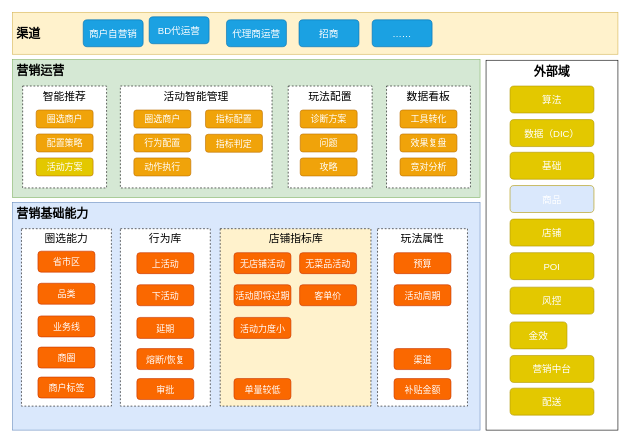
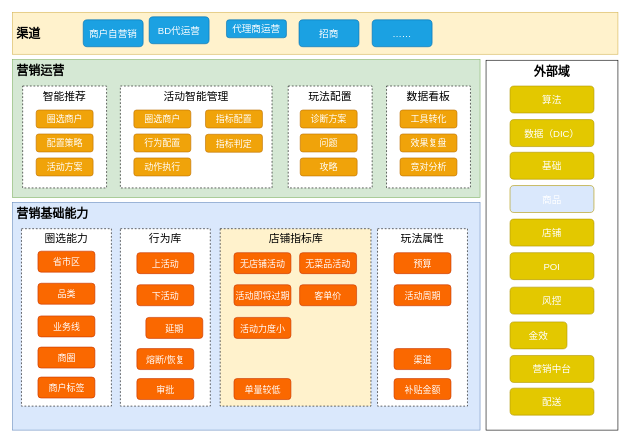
  <mxCell id="0" />
  <mxCell id="1" parent="0" />
  <mxCell id="2" value="渠道" style="rounded=0;whiteSpace=wrap;html=1;fillColor=#fff2cc;strokeColor=#d6b656;fontSize=20;fontStyle=1;align=left;spacingLeft=5;" parent="1" vertex="1"><mxGeometry x="20" y="20" width="1010" height="70" as="geometry" /></mxCell>
  <mxCell id="3" value="商户自营销" style="rounded=1;whiteSpace=wrap;html=1;fontSize=16;align=center;fillColor=#1ba1e2;strokeColor=#006EAF;fontColor=#ffffff;" parent="1" vertex="1"><mxGeometry x="138" y="32.5" width="100" height="45" as="geometry" /></mxCell>
  <mxCell id="4" value="BD代运营" style="rounded=1;whiteSpace=wrap;html=1;fontSize=16;align=center;fillColor=#1ba1e2;strokeColor=#006EAF;fontColor=#ffffff;" parent="1" vertex="1"><mxGeometry x="248" y="27.5" width="100" height="45" as="geometry" /></mxCell>
  <mxCell id="5" value="……" style="rounded=1;whiteSpace=wrap;html=1;fontSize=16;align=center;fillColor=#1ba1e2;strokeColor=#006EAF;fontColor=#ffffff;" parent="1" vertex="1"><mxGeometry x="620" y="32.5" width="100" height="45" as="geometry" /></mxCell>
  <mxCell id="6" value="招商" style="rounded=1;whiteSpace=wrap;html=1;fontSize=16;align=center;fillColor=#1ba1e2;strokeColor=#006EAF;fontColor=#ffffff;" parent="1" vertex="1"><mxGeometry x="498" y="32.5" width="100" height="45" as="geometry" /></mxCell>
- <mxCell id="7" value="代理商运营" style="rounded=1;whiteSpace=wrap;html=1;fontSize=16;align=center;fillColor=#1ba1e2;strokeColor=#006EAF;fontColor=#ffffff;" parent="1" vertex="1"><mxGeometry x="377" y="32.5" width="100" height="45" as="geometry" /></mxCell>
+ <mxCell id="7" value="代理商运营" style="rounded=1;whiteSpace=wrap;html=1;fontSize=16;align=center;fillColor=#1ba1e2;strokeColor=#006EAF;fontColor=#ffffff;" parent="1" vertex="1"><mxGeometry x="377" y="32.5" width="100" height="30" as="geometry" /></mxCell>
  <mxCell id="8" value="营销运营" style="rounded=0;whiteSpace=wrap;html=1;fontSize=20;align=left;fillColor=#d5e8d4;strokeColor=#82b366;fontStyle=1;verticalAlign=top;spacingLeft=5;" parent="1" vertex="1"><mxGeometry x="20" y="99" width="780" height="230" as="geometry" /></mxCell>
  <mxCell id="9" value="营销基础能力" style="rounded=0;whiteSpace=wrap;html=1;fontSize=20;align=left;fillColor=#dae8fc;strokeColor=#6c8ebf;fontStyle=1;verticalAlign=top;spacingLeft=5;" parent="1" vertex="1"><mxGeometry x="20" y="337" width="780" height="380" as="geometry" /></mxCell>
  <mxCell id="10" value="外部域" style="rounded=0;whiteSpace=wrap;html=1;fontSize=20;align=center;verticalAlign=top;fontStyle=1" parent="1" vertex="1"><mxGeometry x="810" y="100" width="220" height="617" as="geometry" /></mxCell>
  <mxCell id="11" value="智能推荐" style="rounded=0;whiteSpace=wrap;html=1;fontSize=18;align=center;verticalAlign=top;dashed=1;" parent="1" vertex="1"><mxGeometry x="37" y="143" width="140" height="170" as="geometry" /></mxCell>
  <mxCell id="12" value="圈选商户" style="rounded=1;whiteSpace=wrap;html=1;fontSize=15;align=center;fillColor=#f0a30a;strokeColor=#BD7000;fontColor=#ffffff;" parent="1" vertex="1"><mxGeometry x="59.5" y="183" width="95" height="30" as="geometry" /></mxCell>
  <mxCell id="13" value="配置策略" style="rounded=1;whiteSpace=wrap;html=1;fontSize=15;align=center;fillColor=#f0a30a;strokeColor=#BD7000;fontColor=#ffffff;" parent="1" vertex="1"><mxGeometry x="59.5" y="223" width="95" height="30" as="geometry" /></mxCell>
- <mxCell id="14" value="活动方案" style="rounded=1;whiteSpace=wrap;html=1;fontSize=15;align=center;fillColor=#e3c800;strokeColor=#BD7000;fontColor=#ffffff;" parent="1" vertex="1"><mxGeometry x="59.5" y="263" width="95" height="30" as="geometry" /></mxCell>
+ <mxCell id="14" value="活动方案" style="rounded=1;whiteSpace=wrap;html=1;fontSize=15;align=center;fillColor=#f0a30a;strokeColor=#BD7000;fontColor=#ffffff;" parent="1" vertex="1"><mxGeometry x="59.5" y="263" width="95" height="30" as="geometry" /></mxCell>
  <mxCell id="15" value="活动智能管理" style="rounded=0;whiteSpace=wrap;html=1;fontSize=18;align=center;verticalAlign=top;dashed=1;" parent="1" vertex="1"><mxGeometry x="200" y="143" width="253" height="170" as="geometry" /></mxCell>
  <mxCell id="16" value="圈选商户" style="rounded=1;whiteSpace=wrap;html=1;fontSize=15;align=center;fillColor=#f0a30a;strokeColor=#BD7000;fontColor=#ffffff;" parent="1" vertex="1"><mxGeometry x="222.5" y="183" width="95" height="30" as="geometry" /></mxCell>
  <mxCell id="17" value="行为配置" style="rounded=1;whiteSpace=wrap;html=1;fontSize=15;align=center;fillColor=#f0a30a;strokeColor=#BD7000;fontColor=#ffffff;" parent="1" vertex="1"><mxGeometry x="222.5" y="223" width="95" height="30" as="geometry" /></mxCell>
  <mxCell id="18" value="动作执行" style="rounded=1;whiteSpace=wrap;html=1;fontSize=15;align=center;fillColor=#f0a30a;strokeColor=#BD7000;fontColor=#ffffff;" parent="1" vertex="1"><mxGeometry x="222.5" y="263" width="95" height="30" as="geometry" /></mxCell>
  <mxCell id="19" value="玩法配置" style="rounded=0;whiteSpace=wrap;html=1;fontSize=18;align=center;verticalAlign=top;dashed=1;" parent="1" vertex="1"><mxGeometry x="480" y="143" width="140" height="170" as="geometry" /></mxCell>
  <mxCell id="20" value="诊断方案" style="rounded=1;whiteSpace=wrap;html=1;fontSize=15;align=center;fillColor=#f0a30a;strokeColor=#BD7000;fontColor=#ffffff;" parent="1" vertex="1"><mxGeometry x="500" y="183" width="95" height="30" as="geometry" /></mxCell>
  <mxCell id="21" value="问题" style="rounded=1;whiteSpace=wrap;html=1;fontSize=15;align=center;fillColor=#f0a30a;strokeColor=#BD7000;fontColor=#ffffff;" parent="1" vertex="1"><mxGeometry x="500" y="223" width="95" height="30" as="geometry" /></mxCell>
  <mxCell id="22" value="攻略" style="rounded=1;whiteSpace=wrap;html=1;fontSize=15;align=center;fillColor=#f0a30a;strokeColor=#BD7000;fontColor=#ffffff;" parent="1" vertex="1"><mxGeometry x="500" y="263" width="95" height="30" as="geometry" /></mxCell>
  <mxCell id="23" value="数据看板" style="rounded=0;whiteSpace=wrap;html=1;fontSize=18;align=center;verticalAlign=top;dashed=1;" parent="1" vertex="1"><mxGeometry x="644" y="143" width="140" height="170" as="geometry" /></mxCell>
  <mxCell id="24" value="工具转化" style="rounded=1;whiteSpace=wrap;html=1;fontSize=15;align=center;fillColor=#f0a30a;strokeColor=#BD7000;fontColor=#ffffff;" parent="1" vertex="1"><mxGeometry x="666.5" y="183" width="95" height="30" as="geometry" /></mxCell>
  <mxCell id="25" value="效果复盘" style="rounded=1;whiteSpace=wrap;html=1;fontSize=15;align=center;fillColor=#f0a30a;strokeColor=#BD7000;fontColor=#ffffff;" parent="1" vertex="1"><mxGeometry x="666.5" y="223" width="95" height="30" as="geometry" /></mxCell>
  <mxCell id="26" value="圈选能力" style="rounded=0;whiteSpace=wrap;html=1;fontSize=18;align=center;verticalAlign=top;dashed=1;" parent="1" vertex="1"><mxGeometry x="35" y="381" width="150" height="296" as="geometry" /></mxCell>
  <mxCell id="27" value="省市区" style="rounded=1;whiteSpace=wrap;html=1;fontSize=15;align=center;fillColor=#fa6800;strokeColor=#C73500;fontColor=#ffffff;" parent="1" vertex="1"><mxGeometry x="62.5" y="418.5" width="95" height="35" as="geometry" /></mxCell>
  <mxCell id="28" value="品类" style="rounded=1;whiteSpace=wrap;html=1;fontSize=15;align=center;fillColor=#fa6800;strokeColor=#C73500;fontColor=#ffffff;" parent="1" vertex="1"><mxGeometry x="62.5" y="472" width="95" height="35" as="geometry" /></mxCell>
  <mxCell id="29" value="业务线" style="rounded=1;whiteSpace=wrap;html=1;fontSize=15;align=center;fillColor=#fa6800;strokeColor=#C73500;fontColor=#ffffff;" parent="1" vertex="1"><mxGeometry x="62.5" y="526.5" width="95" height="35" as="geometry" /></mxCell>
  <mxCell id="30" value="商圈" style="rounded=1;whiteSpace=wrap;html=1;fontSize=15;align=center;fillColor=#fa6800;strokeColor=#C73500;fontColor=#ffffff;" parent="1" vertex="1"><mxGeometry x="62.5" y="578.5" width="95" height="35" as="geometry" /></mxCell>
  <mxCell id="31" value="行为库" style="rounded=0;whiteSpace=wrap;html=1;fontSize=18;align=center;verticalAlign=top;dashed=1;" parent="1" vertex="1"><mxGeometry x="200" y="381" width="150" height="296" as="geometry" /></mxCell>
  <mxCell id="32" value="上活动" style="rounded=1;whiteSpace=wrap;html=1;fontSize=15;align=center;fillColor=#fa6800;strokeColor=#C73500;fontColor=#ffffff;" parent="1" vertex="1"><mxGeometry x="227.5" y="421" width="95" height="35" as="geometry" /></mxCell>
  <mxCell id="33" value="下活动" style="rounded=1;whiteSpace=wrap;html=1;fontSize=15;align=center;fillColor=#fa6800;strokeColor=#C73500;fontColor=#ffffff;" parent="1" vertex="1"><mxGeometry x="227.5" y="474.5" width="95" height="35" as="geometry" /></mxCell>
- <mxCell id="34" value="延期" style="rounded=1;whiteSpace=wrap;html=1;fontSize=15;align=center;fillColor=#fa6800;strokeColor=#C73500;fontColor=#ffffff;" parent="1" vertex="1"><mxGeometry x="227.5" y="529" width="95" height="35" as="geometry" /></mxCell>
+ <mxCell id="34" value="延期" style="rounded=1;whiteSpace=wrap;html=1;fontSize=15;align=center;fillColor=#fa6800;strokeColor=#C73500;fontColor=#ffffff;" parent="1" vertex="1"><mxGeometry x="242.5" y="529" width="95" height="35" as="geometry" /></mxCell>
  <mxCell id="35" value="熔断/恢复" style="rounded=1;whiteSpace=wrap;html=1;fontSize=15;align=center;fillColor=#fa6800;strokeColor=#C73500;fontColor=#ffffff;" parent="1" vertex="1"><mxGeometry x="227.5" y="581" width="95" height="35" as="geometry" /></mxCell>
  <mxCell id="36" value="店铺指标库" style="rounded=0;whiteSpace=wrap;html=1;fontSize=18;align=center;verticalAlign=top;dashed=1;fillColor=#fff2cc;" parent="1" vertex="1"><mxGeometry x="366.5" y="381" width="251.5" height="296" as="geometry" /></mxCell>
  <mxCell id="37" value="无菜品活动" style="rounded=1;whiteSpace=wrap;html=1;fontSize=15;align=center;fillColor=#fa6800;strokeColor=#C73500;fontColor=#ffffff;" parent="1" vertex="1"><mxGeometry x="499" y="421" width="95" height="35" as="geometry" /></mxCell>
  <mxCell id="38" value="客单价" style="rounded=1;whiteSpace=wrap;html=1;fontSize=15;align=center;fillColor=#fa6800;strokeColor=#C73500;fontColor=#ffffff;" parent="1" vertex="1"><mxGeometry x="499" y="474.5" width="95" height="35" as="geometry" /></mxCell>
  <mxCell id="39" value="无店铺活动" style="rounded=1;whiteSpace=wrap;html=1;fontSize=15;align=center;fillColor=#fa6800;strokeColor=#C73500;fontColor=#ffffff;" parent="1" vertex="1"><mxGeometry x="389.5" y="421" width="95" height="35" as="geometry" /></mxCell>
  <mxCell id="40" value="算法" style="rounded=1;whiteSpace=wrap;html=1;fontSize=16;align=center;fillColor=#e3c800;strokeColor=#B09500;fontColor=#ffffff;" parent="1" vertex="1"><mxGeometry x="850" y="143" width="140" height="45" as="geometry" /></mxCell>
  <mxCell id="41" value="数据（DIC）" style="rounded=1;whiteSpace=wrap;html=1;fontSize=16;align=center;fillColor=#e3c800;strokeColor=#B09500;fontColor=#ffffff;" parent="1" vertex="1"><mxGeometry x="850" y="199" width="140" height="45" as="geometry" /></mxCell>
  <mxCell id="42" value="基础" style="rounded=1;whiteSpace=wrap;html=1;fontSize=16;align=center;fillColor=#e3c800;strokeColor=#B09500;fontColor=#ffffff;" parent="1" vertex="1"><mxGeometry x="850" y="253.5" width="140" height="45" as="geometry" /></mxCell>
  <mxCell id="43" value="商品" style="rounded=1;whiteSpace=wrap;html=1;fontSize=16;align=center;fillColor=#dae8fc;strokeColor=#B09500;fontColor=#ffffff;" parent="1" vertex="1"><mxGeometry x="850" y="309" width="140" height="45" as="geometry" /></mxCell>
  <mxCell id="44" value="店铺" style="rounded=1;whiteSpace=wrap;html=1;fontSize=16;align=center;fillColor=#e3c800;strokeColor=#B09500;fontColor=#ffffff;" parent="1" vertex="1"><mxGeometry x="850" y="365" width="140" height="45" as="geometry" /></mxCell>
  <mxCell id="45" value="风控" style="rounded=1;whiteSpace=wrap;html=1;fontSize=16;align=center;fillColor=#e3c800;strokeColor=#B09500;fontColor=#ffffff;" parent="1" vertex="1"><mxGeometry x="850" y="478.5" width="140" height="45" as="geometry" /></mxCell>
  <mxCell id="46" value="金效" style="rounded=1;whiteSpace=wrap;html=1;fontSize=16;align=center;fillColor=#e3c800;strokeColor=#B09500;fontColor=#ffffff;" parent="1" vertex="1"><mxGeometry x="850" y="536.5" width="95" height="45" as="geometry" /></mxCell>
  <mxCell id="47" value="营销中台" style="rounded=1;whiteSpace=wrap;html=1;fontSize=16;align=center;fillColor=#e3c800;strokeColor=#B09500;fontColor=#ffffff;" parent="1" vertex="1"><mxGeometry x="850" y="592.5" width="140" height="45" as="geometry" /></mxCell>
  <mxCell id="48" value="配送" style="rounded=1;whiteSpace=wrap;html=1;fontSize=16;align=center;fillColor=#e3c800;strokeColor=#B09500;fontColor=#ffffff;" parent="1" vertex="1"><mxGeometry x="850" y="647" width="140" height="45" as="geometry" /></mxCell>
  <mxCell id="49" value="活动即将过期" style="rounded=1;whiteSpace=wrap;html=1;fontSize=15;align=center;fillColor=#fa6800;strokeColor=#C73500;fontColor=#ffffff;" parent="1" vertex="1"><mxGeometry x="389.5" y="474.5" width="95" height="35" as="geometry" /></mxCell>
  <mxCell id="50" value="活动力度小" style="rounded=1;whiteSpace=wrap;html=1;fontSize=15;align=center;fillColor=#fa6800;strokeColor=#C73500;fontColor=#ffffff;" parent="1" vertex="1"><mxGeometry x="389.5" y="529" width="95" height="35" as="geometry" /></mxCell>
  <mxCell id="51" value="单量较低" style="rounded=1;whiteSpace=wrap;html=1;fontSize=15;align=center;fillColor=#fa6800;strokeColor=#C73500;fontColor=#ffffff;" parent="1" vertex="1"><mxGeometry x="389.5" y="631" width="95" height="35" as="geometry" /></mxCell>
  <mxCell id="52" value="审批" style="rounded=1;whiteSpace=wrap;html=1;fontSize=15;align=center;fillColor=#fa6800;strokeColor=#C73500;fontColor=#ffffff;" parent="1" vertex="1"><mxGeometry x="227.5" y="631" width="95" height="35" as="geometry" /></mxCell>
  <mxCell id="53" value="商户标签" style="rounded=1;whiteSpace=wrap;html=1;fontSize=15;align=center;fillColor=#fa6800;strokeColor=#C73500;fontColor=#ffffff;" parent="1" vertex="1"><mxGeometry x="62.5" y="628.5" width="95" height="35" as="geometry" /></mxCell>
  <mxCell id="54" value="玩法属性" style="rounded=0;whiteSpace=wrap;html=1;fontSize=18;align=center;verticalAlign=top;dashed=1;" parent="1" vertex="1"><mxGeometry x="629" y="381" width="150" height="296" as="geometry" /></mxCell>
  <mxCell id="55" value="渠道" style="rounded=1;whiteSpace=wrap;html=1;fontSize=15;align=center;fillColor=#fa6800;strokeColor=#C73500;fontColor=#ffffff;" parent="1" vertex="1"><mxGeometry x="656.5" y="581" width="95" height="35" as="geometry" /></mxCell>
  <mxCell id="56" value="预算" style="rounded=1;whiteSpace=wrap;html=1;fontSize=15;align=center;fillColor=#fa6800;strokeColor=#C73500;fontColor=#ffffff;" parent="1" vertex="1"><mxGeometry x="656.5" y="421" width="95" height="35" as="geometry" /></mxCell>
  <mxCell id="57" value="活动周期" style="rounded=1;whiteSpace=wrap;html=1;fontSize=15;align=center;fillColor=#fa6800;strokeColor=#C73500;fontColor=#ffffff;" parent="1" vertex="1"><mxGeometry x="656.5" y="474.5" width="95" height="35" as="geometry" /></mxCell>
  <mxCell id="58" value="补贴金额" style="rounded=1;whiteSpace=wrap;html=1;fontSize=15;align=center;fillColor=#fa6800;strokeColor=#C73500;fontColor=#ffffff;" parent="1" vertex="1"><mxGeometry x="656.5" y="631" width="95" height="35" as="geometry" /></mxCell>
  <mxCell id="59" value="指标配置" style="rounded=1;whiteSpace=wrap;html=1;fontSize=15;align=center;fillColor=#f0a30a;strokeColor=#BD7000;fontColor=#ffffff;" parent="1" vertex="1"><mxGeometry x="342" y="183" width="95" height="30" as="geometry" /></mxCell>
  <mxCell id="60" value="指标判定" style="rounded=1;whiteSpace=wrap;html=1;fontSize=15;align=center;fillColor=#f0a30a;strokeColor=#BD7000;fontColor=#ffffff;" parent="1" vertex="1"><mxGeometry x="342" y="223.5" width="95" height="30" as="geometry" /></mxCell>
  <mxCell id="61" value="竞对分析" style="rounded=1;whiteSpace=wrap;html=1;fontSize=15;align=center;fillColor=#f0a30a;strokeColor=#BD7000;fontColor=#ffffff;" parent="1" vertex="1"><mxGeometry x="666.5" y="263" width="95" height="30" as="geometry" /></mxCell>
  <mxCell id="62" value="POI" style="rounded=1;whiteSpace=wrap;html=1;fontSize=16;align=center;fillColor=#e3c800;strokeColor=#B09500;fontColor=#ffffff;" parent="1" vertex="1"><mxGeometry x="850" y="421" width="140" height="45" as="geometry" /></mxCell>
